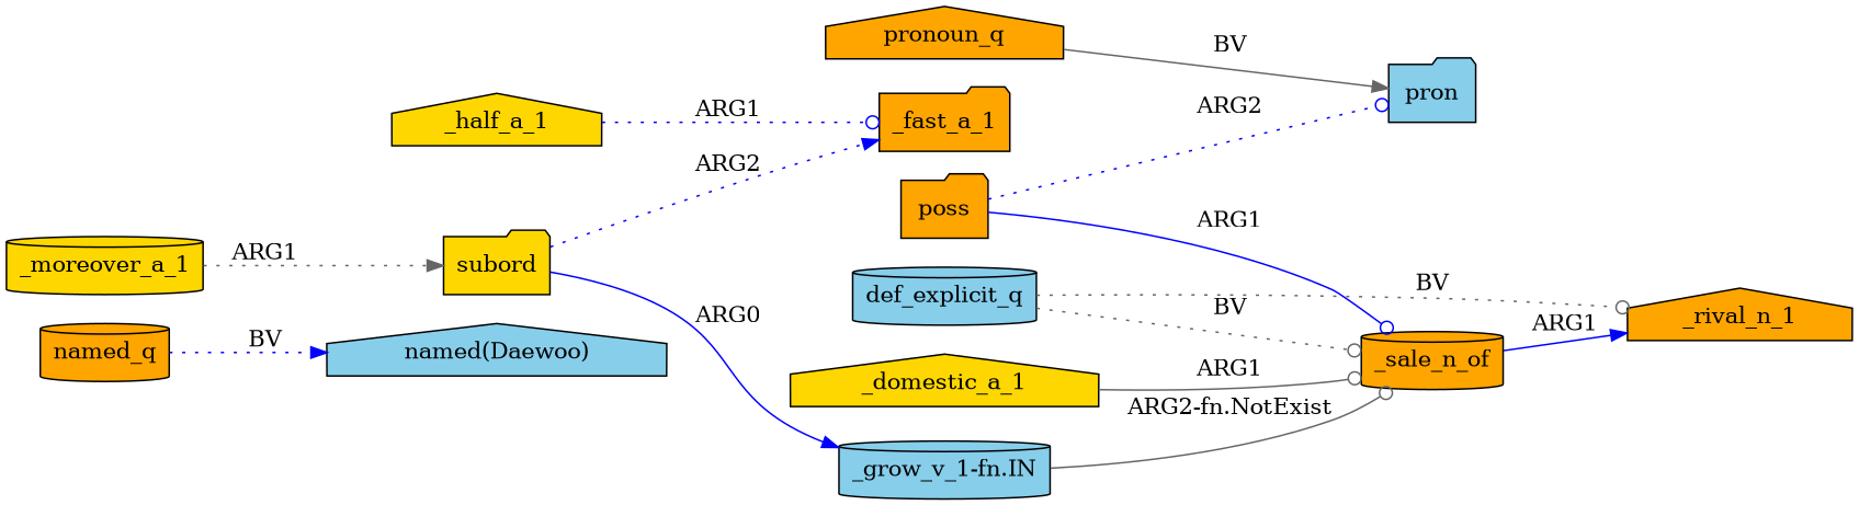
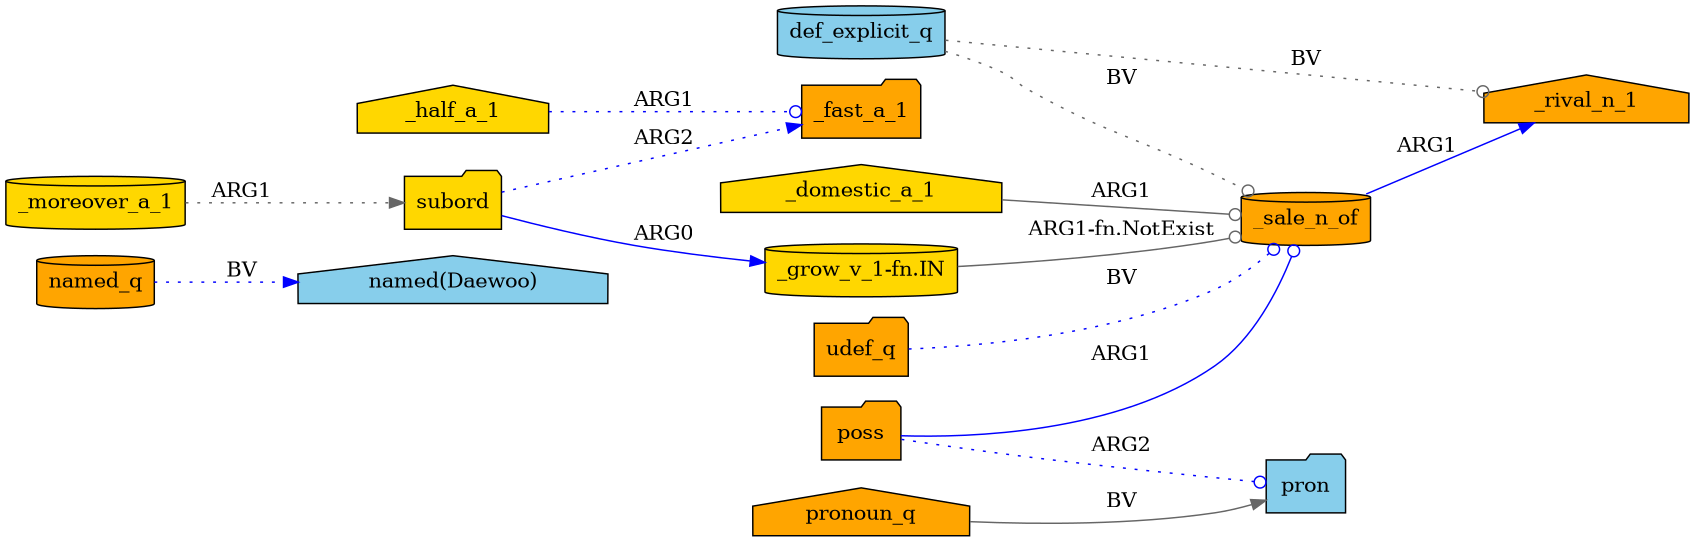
  digraph {
    rankdir=LR
    node [fillcolor=orange shape=cylinder style=filled]
    edge [arrowhead=odot color=blue style=dotted]
    n1 [label=named_q]
    "named(Daewoo)" [fillcolor=skyblue shape=house]
    _fast_a_1 [shape=folder]
    _rival_n_1 [shape=house]
    _sale_n_of
    subord [fillcolor=gold shape=folder]
-   "_grow_v_1-fn.IN" [fillcolor=skyblue]
+   "_grow_v_1-fn.IN" [fillcolor=gold]
    poss [shape=folder]
    pron [fillcolor=skyblue shape=folder]
    _half_a_1 [fillcolor=gold shape=house]
    _moreover_a_1 [fillcolor=gold]
    def_explicit_q [fillcolor=skyblue]
    _domestic_a_1 [fillcolor=gold shape=house]
+   udef_q [shape=folder]
    pronoun_q [shape=house]
    n1 -> "named(Daewoo)" [arrowhead=normal label=BV]
    _sale_n_of -> _rival_n_1 [arrowhead=normal label=ARG1 style=solid]
    subord -> _fast_a_1 [arrowhead=normal label=ARG2]
    subord -> "_grow_v_1-fn.IN" [arrowhead=normal label=ARG0 style=solid]
-   "_grow_v_1-fn.IN" -> _sale_n_of [color=gray40 label="ARG2-fn.NotExist" style=solid]
+   "_grow_v_1-fn.IN" -> _sale_n_of [color=gray40 label="ARG1-fn.NotExist" style=solid]
    poss -> _sale_n_of [label=ARG1 style=solid]
    poss -> pron [label=ARG2]
    _half_a_1 -> _fast_a_1 [label=ARG1]
    _moreover_a_1 -> subord [arrowhead=normal color=gray40 label=ARG1]
    def_explicit_q -> _rival_n_1 [color=gray40 label=BV]
    def_explicit_q -> _sale_n_of [color=gray40 label=BV]
    _domestic_a_1 -> _sale_n_of [color=gray40 label=ARG1 style=solid]
+   udef_q -> _sale_n_of [label=BV]
    pronoun_q -> pron [arrowhead=normal color=gray40 label=BV style=solid]
  }
